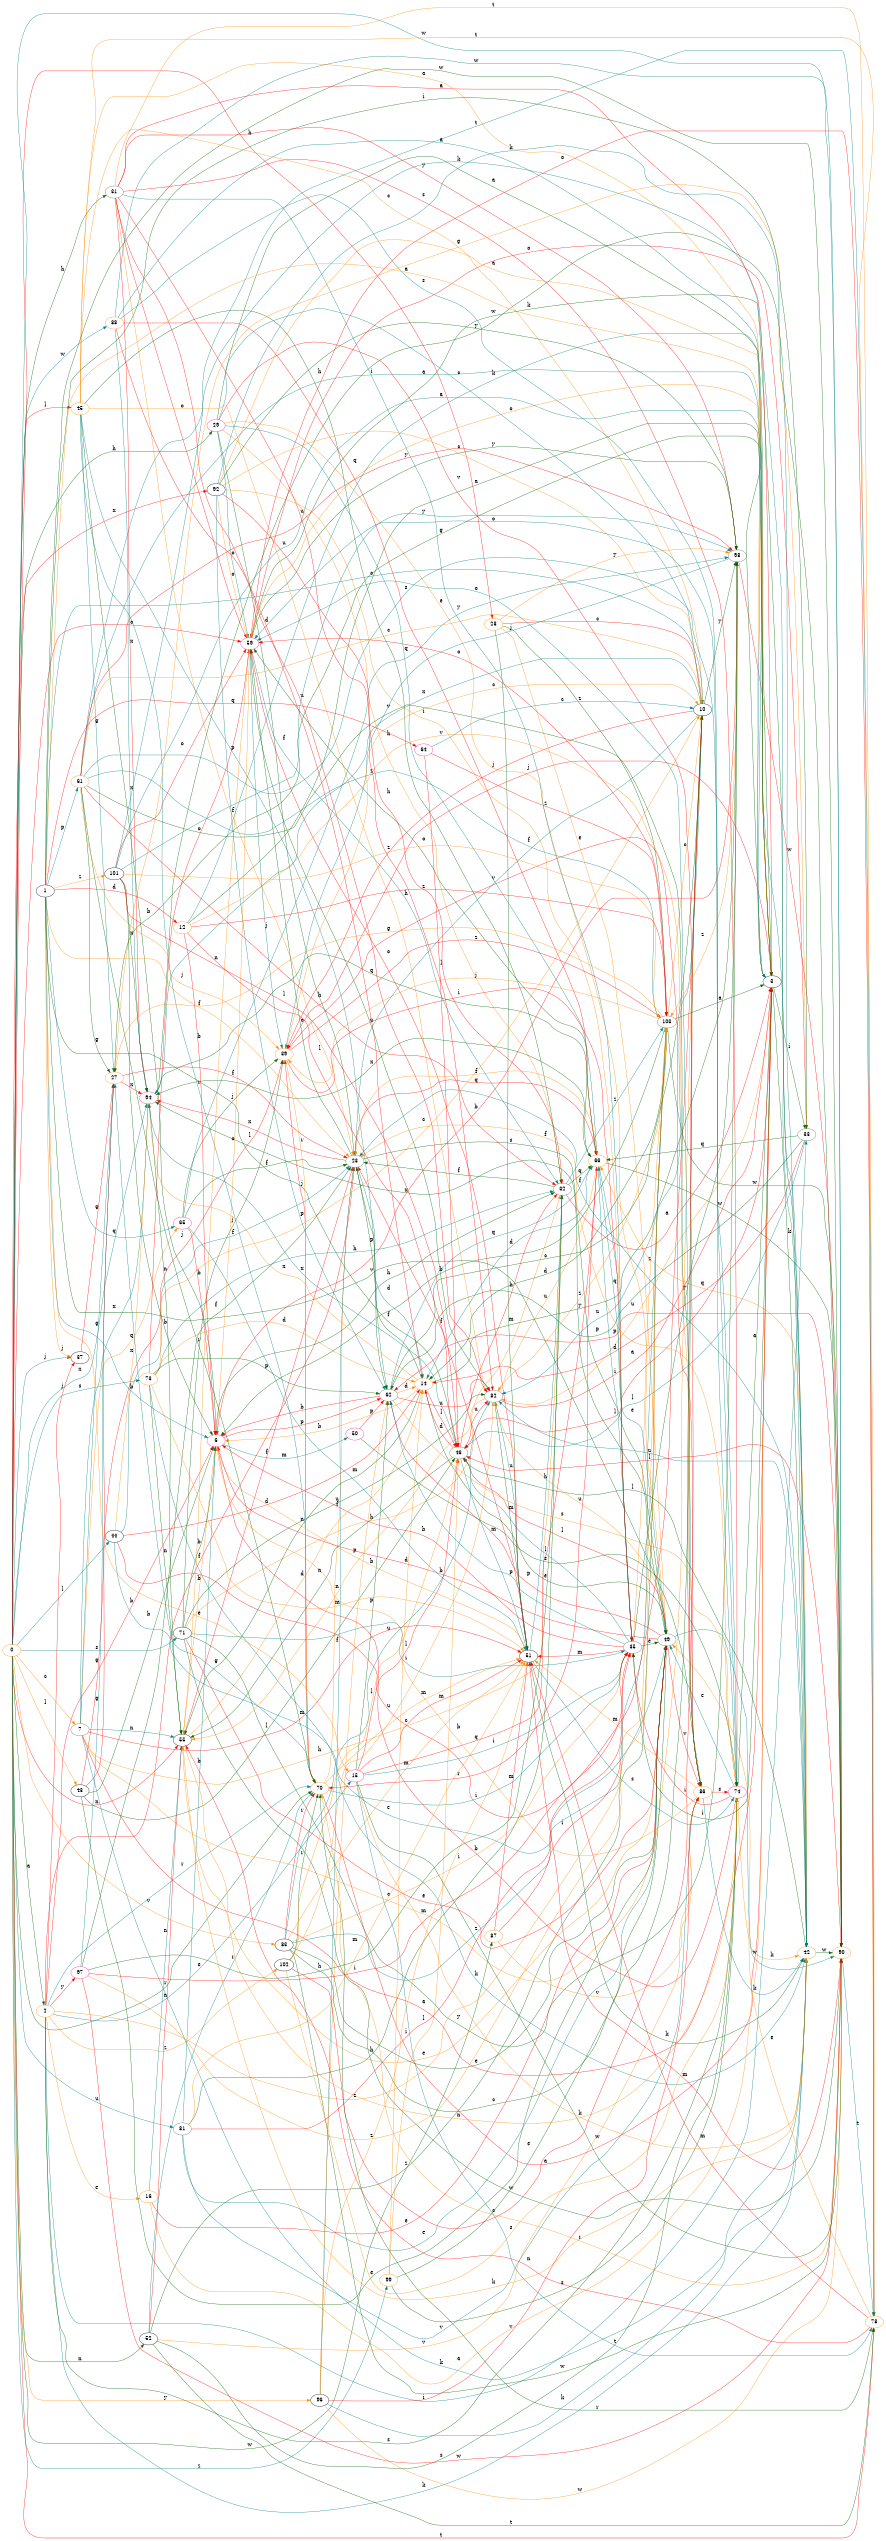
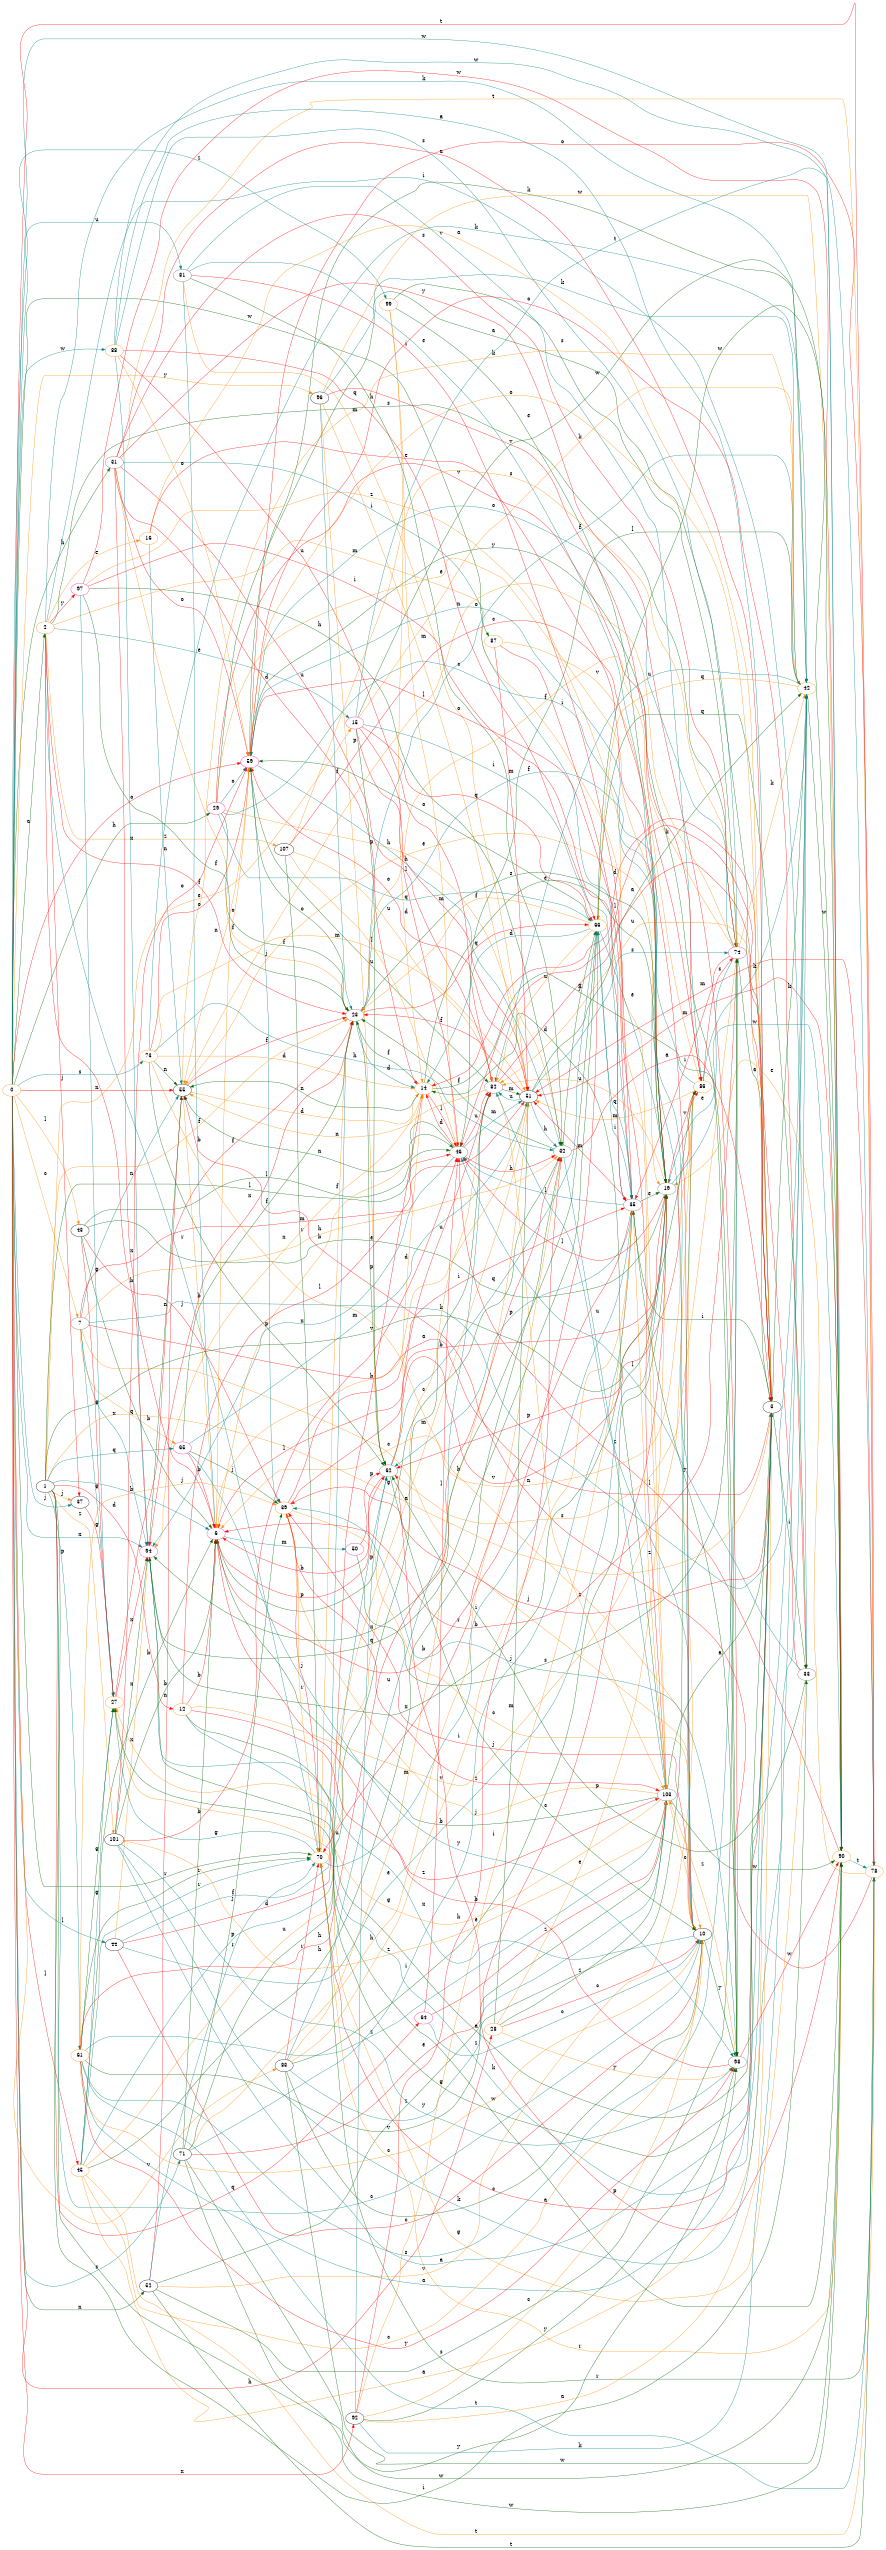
  strict digraph {
    rankdir=LR
    node [color=darkorange]
    edge [color=red]
    0
    2
    7 [color=gray40]
    28
    29 [color=deeppink]
    31 [color=gray40]
    37 [color=black]
    43 [color=black]
    44 [color=black]
    45
    52 [color=black]
    55 [color=black]
    59 [color=deeppink]
    70
    71 [color=black]
    73
    78
    81 [color=gray40]
    83 [color=black]
    87
    88
    90
    92 [color=black]
    94 [color=deeppink]
    96 [color=black]
    99
    6 [color=deeppink]
    15 [color=deeppink]
    23 [color=gray40]
    33 [color=gray40]
    16
    42
    74 [color=deeppink]
    97 [color=deeppink]
-   102 [color=black]
+   102 [color=black label=107]
    103 [color=gray40]
    3 [color=black]
    10 [color=black]
    65 [color=deeppink]
    27
    32 [color=gray40]
    51 [color=black]
    98 [color=gray40]
-   19 [color=gray40 label=49]
+   19 [color=gray40]
    86
    66
    35 [color=gray40]
    82 [color=gray40]
    14
    46 [color=gray40]
    39
    62 [color=gray40]
    1 [color=black]
    12
    61
    64 [color=deeppink]
    101 [color=black]
    50 [color=deeppink]
    0 -> 2 [color=darkgreen label=a]
    0 -> 7 [color=darkorange label=c]
    0 -> 28 [label=h]
    0 -> 29 [color=darkgreen label=h]
    0 -> 31 [color=darkgreen label=h]
    0 -> 37 [color=teal label=j]
    0 -> 43 [color=darkorange label=l]
    0 -> 44 [color=teal label=l]
    0 -> 45 [label=l]
    0 -> 52 [color=darkgreen label=n]
    0 -> 55 [label=n]
    0 -> 59 [label=o]
    0 -> 70 [color=darkgreen label=r]
    0 -> 71 [color=teal label=s]
    0 -> 73 [color=teal label=s]
    0 -> 78 [label=t]
    0 -> 81 [color=teal label=u]
    0 -> 83 [color=darkorange label=v]
    0 -> 87 [color=darkgreen label=w]
    0 -> 88 [color=teal label=w]
    0 -> 90 [color=teal label=w]
    0 -> 92 [label=x]
    0 -> 94 [color=teal label=x]
    0 -> 96 [color=darkorange label=y]
    0 -> 99 [color=teal label=z]
    2 -> 37 [label=j]
    2 -> 70 [color=teal label=r]
    2 -> 6 [label=b]
    2 -> 15 [color=teal label=e]
    2 -> 23 [label=f]
    2 -> 33 [color=teal label=i]
    2 -> 16 [color=darkorange label=e]
    2 -> 42 [color=teal label=k]
    2 -> 74 [color=darkgreen label=s]
    2 -> 97 [label=y]
    2 -> 102 [color=darkorange label=z]
-   2 -> 103 [color=darkorange label=z]
+   2 -> 103 [color=darkorange label=m]
    7 -> 55 [color=teal label=n]
    7 -> 94 [color=teal label=x]
    7 -> 42 [color=teal label=k]
    7 -> 3 [label=a]
    7 -> 10 [color=darkorange label=c]
    7 -> 65 [color=darkorange label=q]
    7 -> 27 [color=teal label=g]
    7 -> 32 [color=darkorange label=h]
    7 -> 51 [label=m]
    28 -> 103 [color=darkgreen label=z]
    28 -> 10 [label=c]
    28 -> 51 [color=darkgreen label=m]
    28 -> 98 [color=darkorange label=y]
    28 -> 19 [color=darkorange label=e]
    29 -> 59 [color=teal label=o]
    29 -> 23 [color=darkgreen label=f]
    29 -> 3 [color=darkgreen label=a]
    29 -> 10 [color=teal label=c]
    29 -> 32 [color=darkorange label=h]
    29 -> 19 [color=darkorange label=e]
    29 -> 86 [label=v]
    29 -> 66 [color=teal label=q]
    31 -> 59 [label=o]
    31 -> 78 [color=darkorange label=t]
    31 -> 94 [label=x]
    31 -> 23 [color=darkorange label=f]
    31 -> 74 [label=s]
    31 -> 3 [label=a]
    31 -> 98 [label=y]
    31 -> 35 [color=teal label=i]
    31 -> 82 [label=u]
    31 -> 14 [label=d]
    37 -> 27 [label=g]
    43 -> 6 [color=darkgreen label=b]
    43 -> 27 [label=g]
    43 -> 19 [color=darkgreen label=e]
    43 -> 46 [color=darkgreen label=l]
    43 -> 39 [label=j]
    44 -> 94 [color=darkorange label=x]
    44 -> 23 [color=teal label=f]
    44 -> 10 [label=c]
    44 -> 19 [color=teal label=e]
    44 -> 14 [label=d]
    45 -> 70 [color=teal label=r]
    45 -> 78 [color=darkorange label=t]
    45 -> 6 [color=darkgreen label=b]
    45 -> 3 [color=darkorange label=a]
    45 -> 10 [color=darkorange label=c]
    45 -> 27 [color=teal label=g]
    45 -> 32 [color=darkgreen label=h]
    45 -> 82 [color=darkorange label=u]
    45 -> 62 [color=teal label=p]
    52 -> 55 [label=n]
    52 -> 70 [color=teal label=r]
    52 -> 78 [color=darkgreen label=t]
    52 -> 74 [color=darkgreen label=s]
    52 -> 103 [color=darkgreen label=z]
    52 -> 86 [color=darkorange label=v]
    55 -> 6 [color=darkorange label=b]
    55 -> 23 [label=f]
    55 -> 42 [color=darkorange label=k]
    55 -> 19 [color=darkorange label=e]
    55 -> 14 [color=darkorange label=d]
    59 -> 55 [color=darkorange label=n]
    59 -> 42 [color=darkgreen label=k]
    59 -> 32 [color=teal label=h]
    59 -> 98 [color=darkgreen label=y]
    59 -> 82 [color=darkgreen label=u]
    59 -> 39 [color=teal label=j]
    70 -> 23 [color=darkorange label=f]
    70 -> 3 [label=a]
    70 -> 27 [color=teal label=g]
    70 -> 51 [color=darkorange label=m]
    70 -> 35 [color=teal label=i]
    70 -> 39 [label=j]
    71 -> 90 [color=darkgreen label=w]
    71 -> 6 [color=darkgreen label=b]
    71 -> 32 [color=darkorange label=h]
    71 -> 98 [color=darkgreen label=y]
    71 -> 19 [label=e]
    71 -> 35 [color=teal label=i]
    71 -> 82 [color=darkgreen label=u]
    71 -> 39 [color=darkgreen label=j]
    73 -> 55 [color=darkgreen label=n]
    73 -> 59 [label=o]
    73 -> 42 [color=teal label=k]
    73 -> 10 [color=darkorange label=c]
    73 -> 32 [color=teal label=h]
    73 -> 51 [color=darkorange label=m]
    73 -> 14 [color=darkorange label=d]
    73 -> 62 [color=darkgreen label=p]
    78 -> 55 [label=n]
    78 -> 59 [label=o]
    78 -> 70 [color=darkgreen label=r]
    78 -> 51 [label=m]
    78 -> 19 [color=darkorange label=e]
    81 -> 6 [color=teal label=b]
    81 -> 32 [color=darkgreen label=h]
    81 -> 51 [color=darkorange label=m]
    81 -> 19 [color=teal label=e]
    81 -> 86 [color=teal label=v]
    81 -> 35 [label=i]
    83 -> 70 [label=r]
    83 -> 90 [color=darkgreen label=w]
    83 -> 103 [color=teal label=z]
    83 -> 10 [color=darkgreen label=c]
    83 -> 51 [color=darkorange label=m]
    83 -> 19 [color=darkgreen label=e]
    83 -> 35 [color=darkorange label=i]
    83 -> 82 [color=teal label=u]
    87 -> 51 [label=m]
    87 -> 86 [color=darkorange label=v]
    87 -> 35 [label=i]
    88 -> 90 [color=teal label=w]
    88 -> 94 [color=teal label=x]
    88 -> 74 [color=teal label=s]
    88 -> 3 [color=teal label=a]
    88 -> 66 [label=q]
    88 -> 82 [label=u]
    90 -> 70 [color=darkorange label=r]
    90 -> 78 [color=teal label=t]
    90 -> 51 [label=m]
    90 -> 46 [label=l]
    90 -> 62 [label=p]
-   92 -> 59 [color=darkorange label=o]
+   88 -> 59 [color=darkorange label=o]
    92 -> 42 [color=teal label=k]
    92 -> 3 [color=darkorange label=a]
    92 -> 10 [color=darkorange label=c]
    92 -> 32 [label=h]
    92 -> 98 [color=darkgreen label=y]
    92 -> 35 [color=darkorange label=i]
    92 -> 62 [color=teal label=p]
    94 -> 55 [color=darkgreen label=n]
    94 -> 90 [color=darkgreen label=w]
    94 -> 66 [color=darkgreen label=q]
    96 -> 90 [color=darkorange label=w]
    96 -> 23 [color=teal label=f]
    96 -> 42 [color=teal label=k]
    96 -> 51 [color=darkorange label=m]
    96 -> 86 [label=v]
    96 -> 62 [color=darkorange label=p]
    99 -> 74 [color=darkgreen label=s]
    99 -> 19 [color=darkgreen label=e]
    99 -> 14 [color=darkorange label=d]
    99 -> 46 [color=darkorange label=l]
    6 -> 59 [color=darkorange label=o]
-   6 -> 32 [color=darkgreen label=h]
+   6 -> 32 [color=darkgreen label=g]
    6 -> 62 [label=p]
    6 -> 50 [color=teal label=m]
    15 -> 78 [color=teal label=t]
    15 -> 90 [color=darkgreen label=w]
    15 -> 42 [color=darkorange label=k]
    15 -> 51 [label=m]
    15 -> 66 [label=q]
    15 -> 35 [color=teal label=i]
    15 -> 46 [label=l]
    15 -> 62 [color=darkgreen label=p]
    23 -> 59 [color=darkgreen label=o]
    23 -> 94 [label=x]
    23 -> 19 [color=darkgreen label=s]
    23 -> 66 [label=q]
    23 -> 14 [color=teal label=d]
    23 -> 62 [color=darkgreen label=p]
    33 -> 59 [label=o]
    33 -> 27 [color=darkorange label=g]
    33 -> 66 [color=darkgreen label=q]
    33 -> 14 [label=d]
    33 -> 46 [color=teal label=l]
    33 -> 62 [color=darkgreen label=p]
    16 -> 55 [color=teal label=n]
    16 -> 3 [color=darkorange label=a]
    16 -> 19 [label=e]
    42 -> 90 [color=darkgreen label=w]
    42 -> 23 [color=teal label=f]
    42 -> 66 [color=darkorange label=q]
    42 -> 82 [color=teal label=u]
    42 -> 46 [color=darkgreen label=l]
    74 -> 55 [color=darkorange label=n]
    74 -> 59 [color=teal label=o]
    74 -> 6 [label=b]
    74 -> 23 [color=darkorange label=f]
    74 -> 42 [color=darkorange label=k]
    74 -> 3 [color=darkgreen label=a]
    74 -> 19 [color=teal label=e]
    74 -> 35 [label=i]
    97 -> 90 [label=w]
    97 -> 23 [color=darkgreen label=f]
    97 -> 103 [color=darkorange label=z]
    97 -> 27 [color=teal label=g]
    97 -> 32 [color=darkgreen label=h]
    97 -> 35 [label=i]
    102 -> 70 [color=darkgreen label=r]
    102 -> 74 [color=darkorange label=s]
    102 -> 10 [label=c]
    102 -> 82 [color=darkorange label=u]
    102 -> 46 [color=darkorange label=l]
    103 -> 59 [label=o]
    103 -> 90 [color=darkgreen label=w]
    103 -> 6 [color=darkgreen label=b]
    103 -> 3 [color=darkgreen label=a]
    103 -> 10 [color=darkorange label=c]
    103 -> 27 [color=darkorange label=g]
    103 -> 14 [color=darkgreen label=d]
    103 -> 39 [color=darkorange label=j]
    3 -> 59 [color=darkorange label=o]
    3 -> 33 [color=darkgreen label=i]
    3 -> 42 [color=darkgreen label=k]
    3 -> 27 [color=darkgreen label=g]
    3 -> 35 [color=darkgreen label=i]
    3 -> 82 [color=darkorange label=u]
    3 -> 46 [label=l]
    3 -> 39 [label=j]
    10 -> 94 [color=teal label=x]
    10 -> 23 [color=teal label=f]
    10 -> 98 [color=darkgreen label=y]
    10 -> 82 [color=teal label=u]
    10 -> 39 [label=j]
    65 -> 6 [label=b]
    65 -> 23 [color=darkgreen label=f]
    65 -> 51 [color=teal label=m]
    65 -> 98 [color=teal label=y]
    65 -> 39 [color=darkgreen label=j]
    27 -> 94 [label=x]
    27 -> 23 [label=f]
    32 -> 23 [color=darkgreen label=f]
    32 -> 103 [color=teal label=z]
    32 -> 3 [label=a]
    32 -> 66 [color=darkgreen label=q]
    51 -> 59 [label=o]
    51 -> 6 [color=darkorange label=b]
    51 -> 23 [label=f]
    51 -> 42 [color=darkgreen label=k]
    51 -> 74 [color=teal label=s]
    51 -> 32 [color=teal label=h]
    51 -> 82 [color=teal label=u]
    98 -> 90 [label=w]
    98 -> 6 [label=b]
    98 -> 103 [color=darkorange label=z]
    98 -> 39 [color=teal label=j]
    19 -> 90 [color=teal label=w]
    19 -> 94 [color=darkgreen label=x]
    19 -> 6 [label=b]
    19 -> 86 [label=v]
    19 -> 82 [color=darkorange label=u]
    19 -> 46 [label=l]
    19 -> 62 [label=p]
    86 -> 59 [color=teal label=o]
    86 -> 6 [color=darkorange label=b]
    86 -> 42 [color=teal label=k]
    86 -> 74 [label=s]
    86 -> 51 [color=darkorange label=m]
    66 -> 59 [color=darkgreen label=o]
    66 -> 70 [label=r]
    66 -> 90 [color=darkgreen label=w]
    66 -> 94 [color=darkgreen label=x]
    66 -> 23 [color=darkorange label=f]
    66 -> 19 [color=teal label=e]
    66 -> 35 [color=teal label=i]
    66 -> 82 [color=darkorange label=u]
    66 -> 14 [color=teal label=d]
    35 -> 6 [label=b]
    35 -> 103 [color=darkorange label=z]
    35 -> 51 [label=m]
    35 -> 98 [color=darkgreen label=y]
    35 -> 19 [color=darkgreen label=e]
    35 -> 66 [color=teal label=q]
    35 -> 46 [color=teal label=l]
    35 -> 62 [color=teal label=p]
    82 -> 55 [color=darkorange label=n]
    82 -> 103 [color=darkorange label=z]
    82 -> 3 [label=a]
    82 -> 51 [color=darkgreen label=m]
    14 -> 55 [color=darkgreen label=n]
    14 -> 94 [color=darkorange label=x]
    14 -> 6 [color=darkorange label=b]
    14 -> 23 [color=darkgreen label=f]
    14 -> 98 [color=darkgreen label=y]
    14 -> 19 [color=darkgreen label=e]
    14 -> 46 [label=l]
    46 -> 55 [color=darkgreen label=n]
    46 -> 94 [color=teal label=x]
    46 -> 32 [label=h]
    46 -> 51 [color=teal label=m]
    46 -> 82 [label=u]
    46 -> 14 [label=d]
    39 -> 70 [color=darkorange label=r]
    39 -> 103 [label=z]
    39 -> 10 [color=darkorange label=c]
    39 -> 86 [label=v]
    39 -> 35 [label=i]
    62 -> 6 [label=b]
    62 -> 74 [color=darkorange label=s]
    62 -> 10 [color=darkgreen label=c]
    62 -> 66 [color=teal label=q]
    62 -> 82 [label=u]
    62 -> 14 [color=darkorange label=d]
    1 -> 37 [color=darkorange label=j]
    1 -> 90 [color=darkgreen label=w]
    1 -> 6 [color=teal label=b]
    1 -> 15 [color=darkorange label=e]
    1 -> 23 [color=darkorange label=f]
    1 -> 33 [color=darkgreen label=i]
    1 -> 3 [color=darkorange label=a]
    1 -> 10 [color=teal label=c]
    1 -> 65 [color=teal label=q]
    1 -> 86 [color=darkgreen label=v]
    1 -> 46 [color=darkgreen label=l]
    1 -> 12 [label=d]
    1 -> 61 [color=teal label=p]
    1 -> 64 [label=q]
    1 -> 101 [color=darkorange label=z]
    12 -> 6 [label=b]
    12 -> 42 [color=teal label=k]
    12 -> 103 [label=z]
    12 -> 3 [color=darkgreen label=a]
    12 -> 86 [color=darkorange label=v]
    12 -> 46 [label=l]
    61 -> 70 [color=darkgreen label=r]
    61 -> 78 [color=teal label=t]
    61 -> 74 [color=teal label=s]
    61 -> 103 [color=teal label=z]
    61 -> 3 [color=teal label=a]
    61 -> 10 [color=darkorange label=c]
    61 -> 27 [color=darkgreen label=g]
    61 -> 32 [label=h]
    61 -> 98 [label=y]
    61 -> 86 [color=darkgreen label=v]
    61 -> 39 [color=darkorange label=j]
    64 -> 103 [label=z]
    64 -> 10 [color=teal label=c]
    64 -> 46 [label=l]
    101 -> 59 [label=o]
    101 -> 94 [color=darkgreen label=x]
    101 -> 6 [color=darkgreen label=b]
    101 -> 42 [color=teal label=k]
    101 -> 103 [color=darkorange label=z]
    101 -> 3 [color=teal label=a]
    101 -> 98 [color=teal label=y]
    101 -> 46 [label=l]
    50 -> 74 [color=darkgreen label=s]
    50 -> 62 [label=p]
  }
